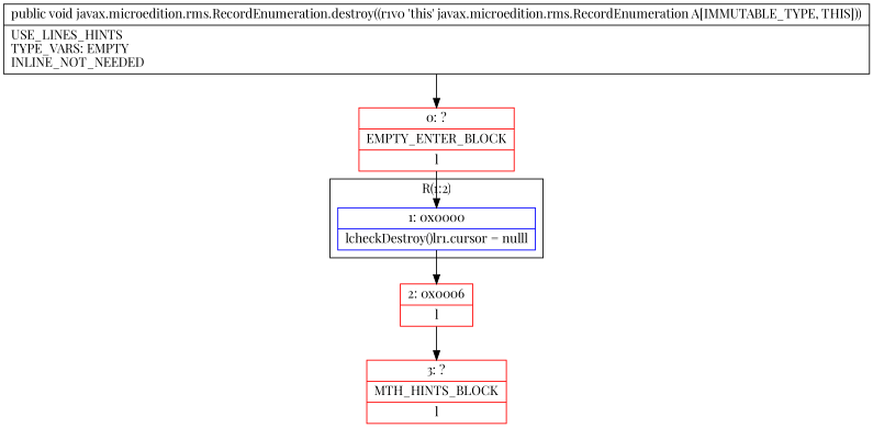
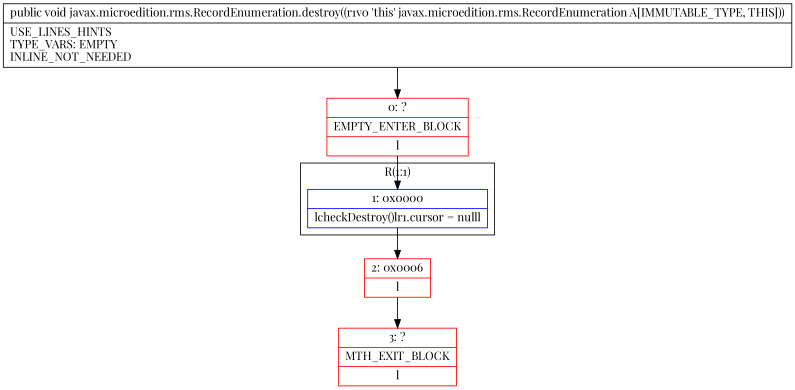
  digraph {
    fontname="Playfair Display"
    node [color=red fontname="Playfair Display" shape=record]
    edge [fontname="Playfair Display"]
    n1 [color=blue label="{1\:\ 0x0000|lcheckDestroy()lr1.cursor = nulll}"]
    n2 [label="{2\:\ 0x0006|l}"]
-   n3 [label="{3\:\ ?|MTH_HINTS_BLOCK\l|l}"]
+   n3 [label="{3\:\ ?|MTH_EXIT_BLOCK\l|l}"]
    n4 [label="{0\:\ ?|EMPTY_ENTER_BLOCK\l|l}"]
    n5 [label="{public void javax.microedition.rms.RecordEnumeration.destroy((r1v0 'this' javax.microedition.rms.RecordEnumeration A[IMMUTABLE_TYPE, THIS]))  | USE_LINES_HINTS\lTYPE_VARS: EMPTY\lINLINE_NOT_NEEDED\l}" color=""]
    subgraph cluster_1 {
-     label="R(1:2)"
+     label="R(1:1)"
      n1
    }
    n1 -> n2
    n2 -> n3
    n4 -> n1
    n5 -> n4
  }
